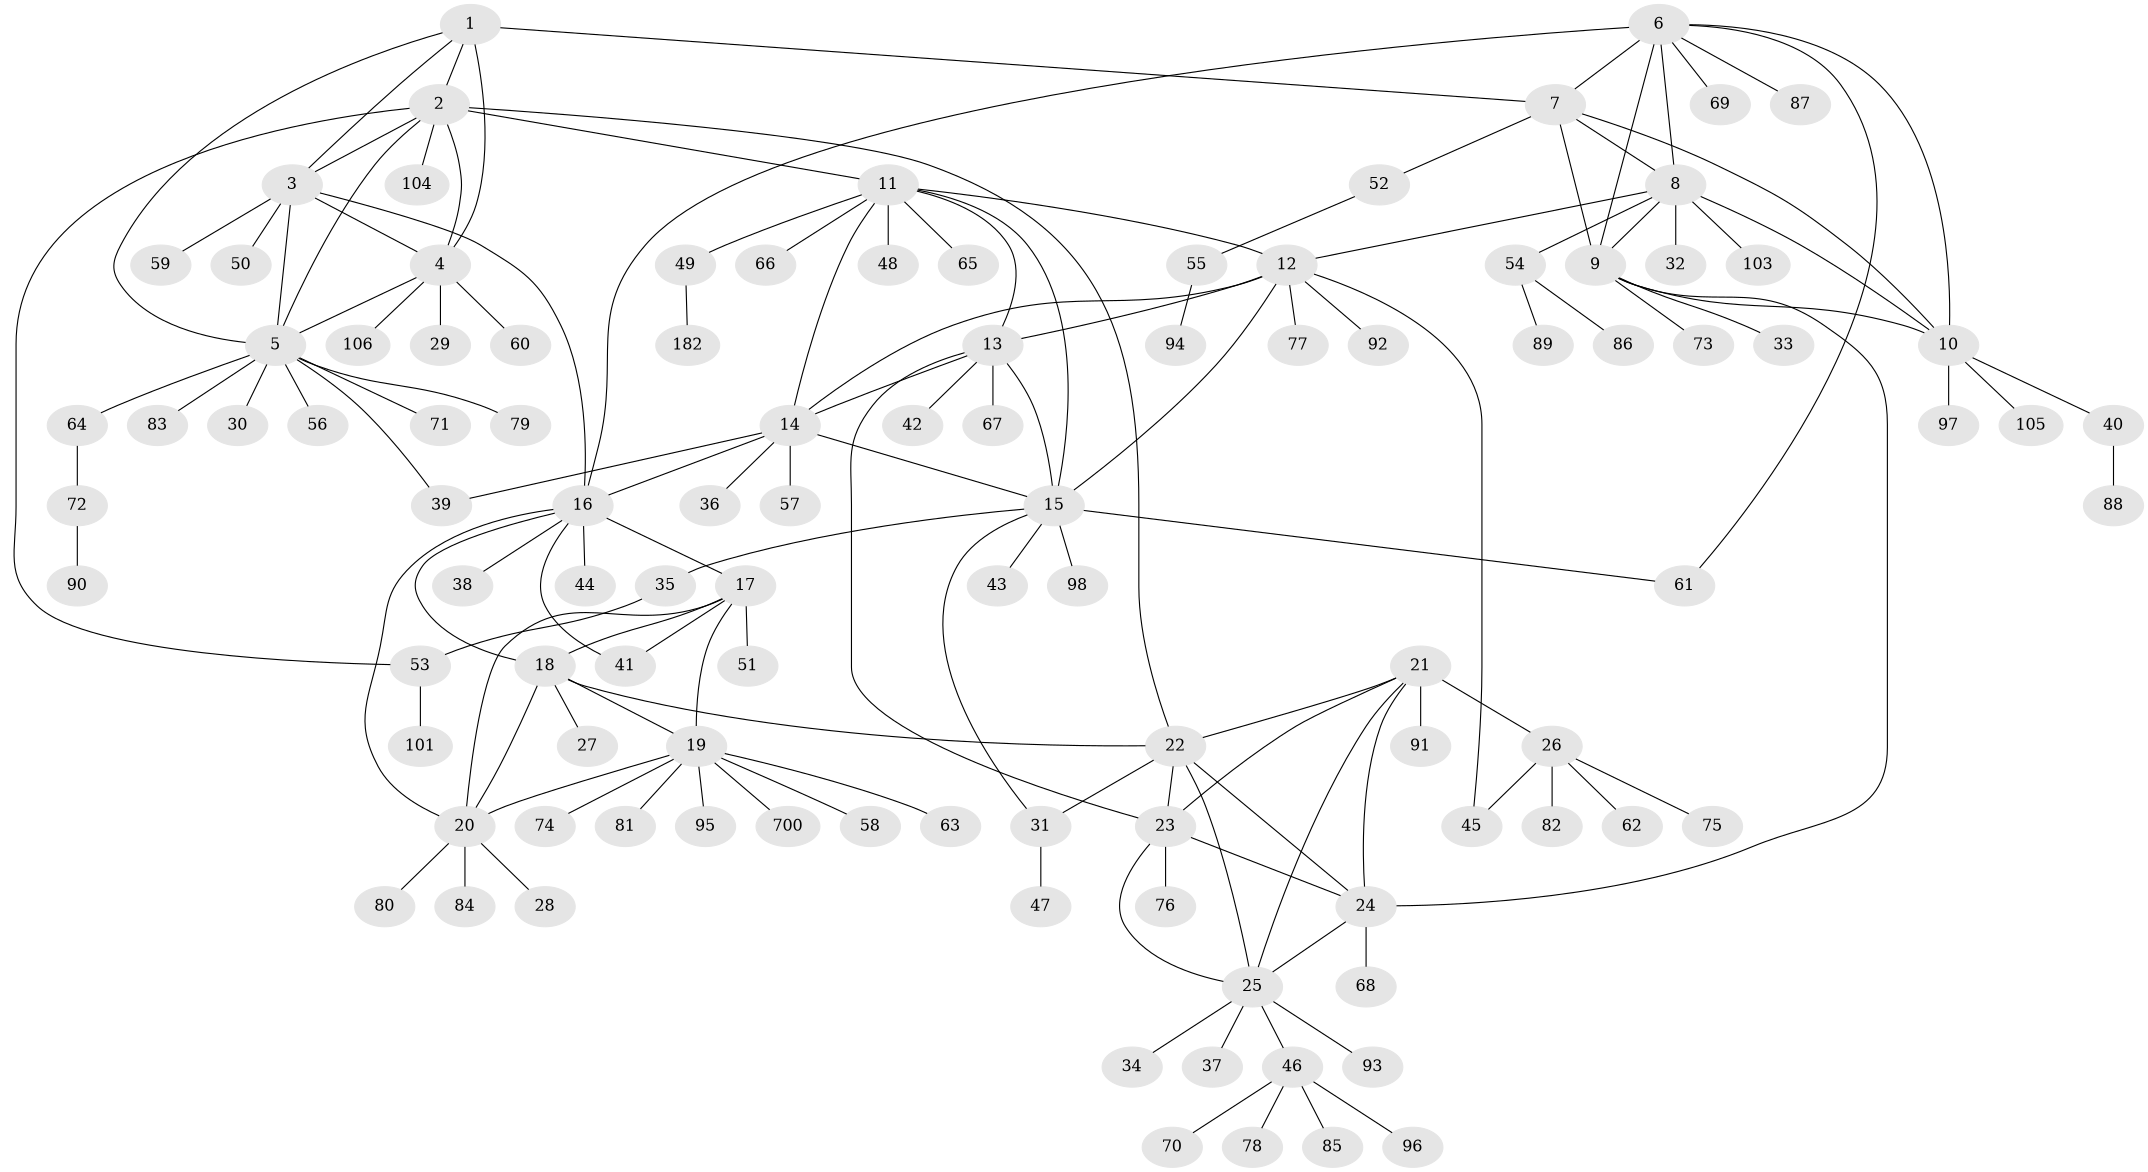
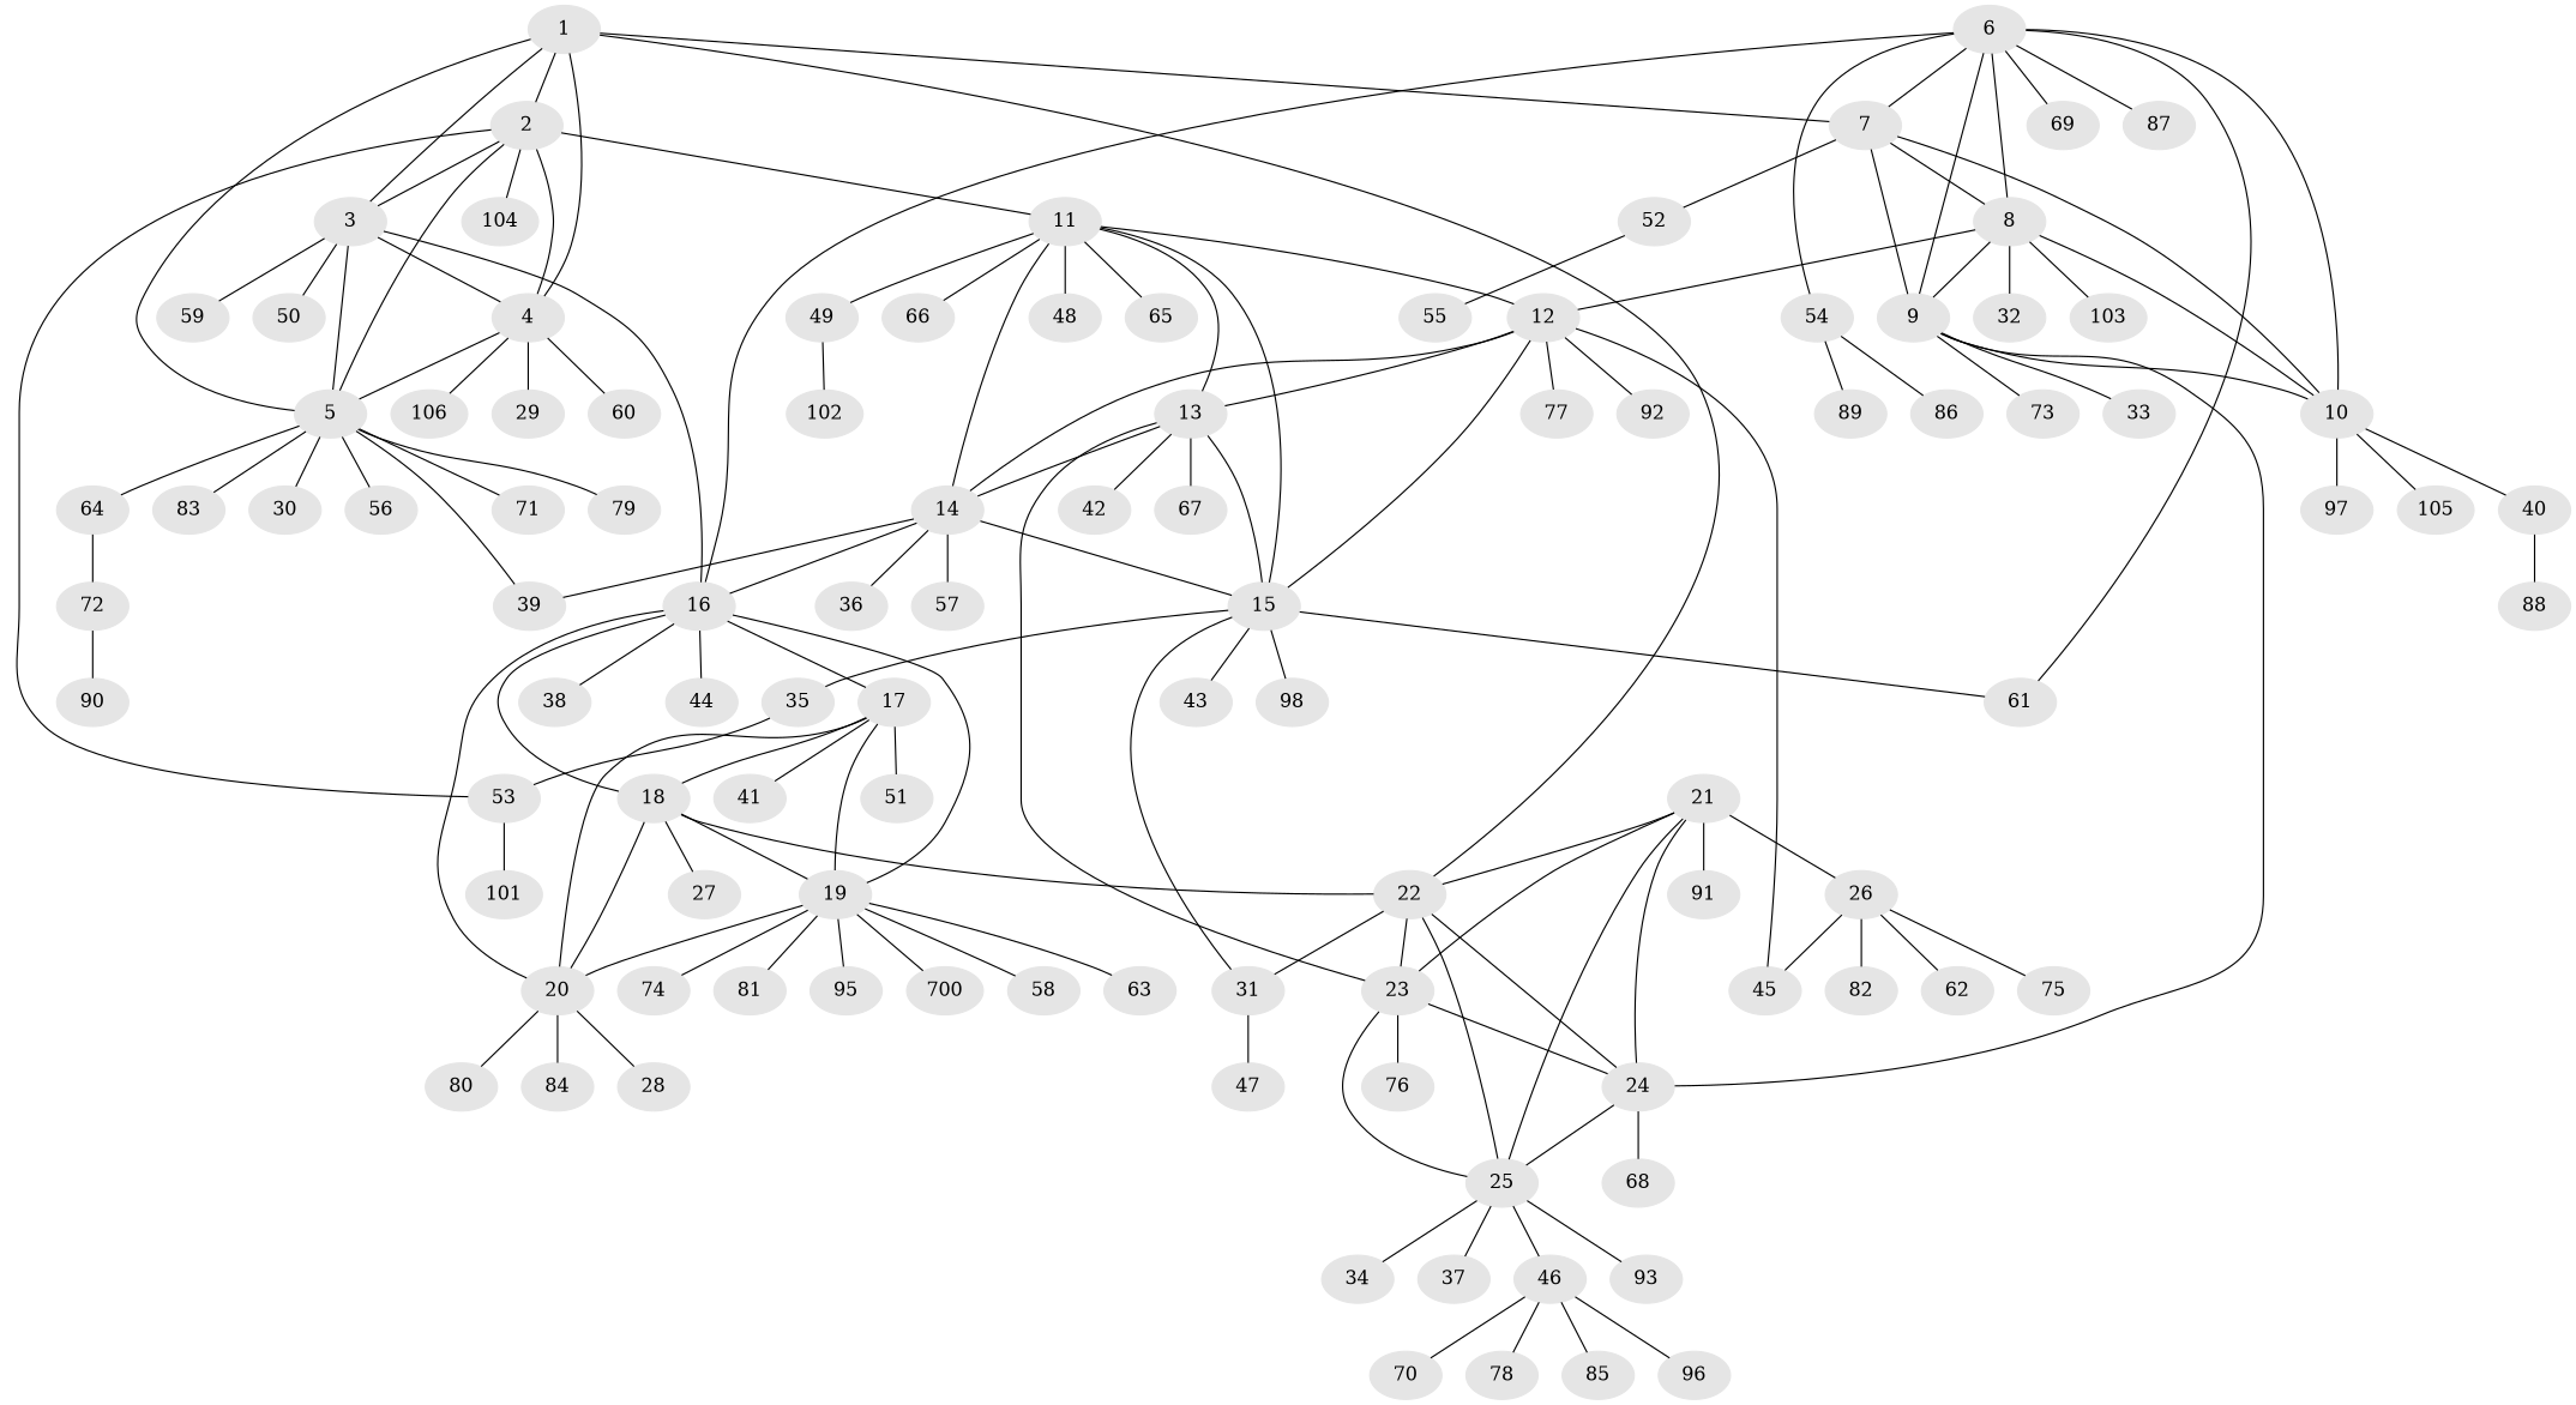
  graph {
    node [color=gray90 style=filled]
    1
    2
    3
    4
    5
    7
    11
    22
    53
    104
    16
    50
    59
    29
    60
    106
    30
    39
    56
    64
    71
    79
    83
    8
    9
    10
    52
    12
    13
    14
    15
    48
    49
    65
    66
    24
    23
    31
    25
    101
    17
    18
    19
    20
    38
    44
    72
    6
    54
    61
    69
    87
    32
    103
    33
    73
    40
    97
    105
    86
    89
    55
    45
    77
    92
    68
    88
    42
    67
    36
    57
    35
    43
    98
-   102 [label=182]
+   102
    76
    47
    41
    51
    27
    58
    63
    74
    81
    95
    n86 [label=700]
    28
    80
    84
    21
    26
    91
    34
    37
    46
    93
    62
    75
    82
    70
    78
    85
    96
-   94
    90
    1 -- 2
    1 -- 3
    1 -- 4
    1 -- 5
    1 -- 7
    2 -- 3
    2 -- 4
    2 -- 5
    2 -- 11
-   2 -- 22
+   1 -- 22
    2 -- 53
    2 -- 104
    3 -- 4
    3 -- 5
    3 -- 16
    3 -- 50
    3 -- 59
    4 -- 5
    4 -- 29
    4 -- 60
    4 -- 106
    5 -- 30
    5 -- 39
    5 -- 56
    5 -- 64
    5 -- 71
    5 -- 79
    5 -- 83
    7 -- 8
    7 -- 9
    7 -- 10
    7 -- 52
    11 -- 12
    11 -- 13
    11 -- 14
    11 -- 15
    11 -- 48
    11 -- 49
    11 -- 65
    11 -- 66
    22 -- 24
    22 -- 23
    22 -- 31
    22 -- 25
    53 -- 101
    16 -- 17
    16 -- 18
-   16 -- 41
+   16 -- 19
    16 -- 20
    16 -- 38
    16 -- 44
    64 -- 72
    8 -- 9
    8 -- 10
    8 -- 12
    8 -- 32
    8 -- 103
    9 -- 10
    9 -- 24
    9 -- 33
    9 -- 73
    10 -- 40
    10 -- 97
    10 -- 105
    52 -- 55
    12 -- 13
    12 -- 14
    12 -- 15
    12 -- 45
    12 -- 77
    12 -- 92
    13 -- 14
    13 -- 15
    13 -- 23
    13 -- 42
    13 -- 67
    14 -- 16
    14 -- 39
    14 -- 15
    14 -- 36
    14 -- 57
    15 -- 31
    15 -- 61
    15 -- 35
    15 -- 43
    15 -- 98
    49 -- 102
    24 -- 25
    24 -- 68
    23 -- 24
    23 -- 25
    23 -- 76
    31 -- 47
    25 -- 34
    25 -- 37
    25 -- 46
    25 -- 93
    17 -- 18
    17 -- 19
    17 -- 20
    17 -- 41
    17 -- 51
    18 -- 22
    18 -- 19
    18 -- 20
    18 -- 27
    19 -- 20
    19 -- 58
    19 -- 63
    19 -- 74
    19 -- 81
    19 -- 95
    19 -- n86
    20 -- 28
    20 -- 80
    20 -- 84
    72 -- 90
    6 -- 7
    6 -- 16
    6 -- 8
    6 -- 9
    6 -- 10
-   8 -- 54
+   6 -- 54
    6 -- 61
    6 -- 69
    6 -- 87
    54 -- 86
    54 -- 89
    40 -- 88
-   55 -- 94
    35 -- 53
    21 -- 22
    21 -- 24
    21 -- 23
    21 -- 25
    21 -- 26
    21 -- 91
    26 -- 45
    26 -- 62
    26 -- 75
    26 -- 82
    46 -- 70
    46 -- 78
    46 -- 85
    46 -- 96
  }
